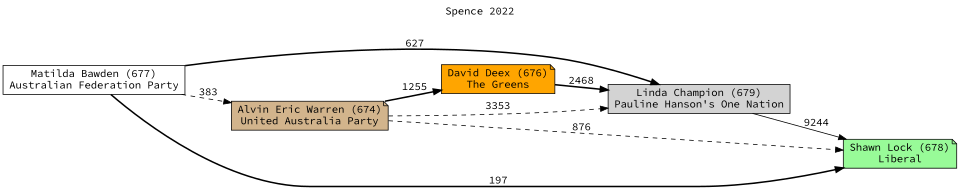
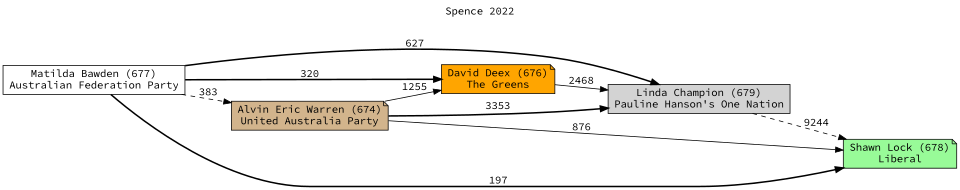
  digraph {
    fontname="Source Code Pro"
    label="Spence 2022"
    labelloc=t
    mclimit=10
    rankdir=LR
    node [fontname="Source Code Pro" shape=note style=filled]
    edge [fontname="Source Code Pro" style=bold]
    n1 [fillcolor=palegreen label="Shawn Lock (678)\nLiberal"]
    n2 [fillcolor=lightgrey label="Linda Champion (679)\nPauline Hanson's One Nation" shape=box]
    n3 [fillcolor=orange label="David Deex (676)\nThe Greens"]
    n4 [fillcolor=tan label="Alvin Eric Warren (674)\nUnited Australia Party"]
    n5 [fillcolor=white label="Matilda Bawden (677)\nAustralian Federation Party" shape=box]
-   n2 -> n1 [label=9244 style=solid]
-   n3 -> n2 [label=2468]
-   n4 -> n1 [label=876 style=dashed]
-   n4 -> n2 [label=3353 style=dashed]
-   n4 -> n3 [label=1255]
+   n2 -> n1 [label=9244 style=dashed]
+   n3 -> n2 [label=2468 style=solid]
+   n4 -> n1 [label=876 style=solid]
+   n4 -> n2 [label=3353]
+   n4 -> n3 [label=1255 style=solid]
    n5 -> n1 [label=197]
    n5 -> n2 [label=627]
+   n5 -> n3 [label=320]
    n5 -> n4 [label=383 style=dashed]
  }
